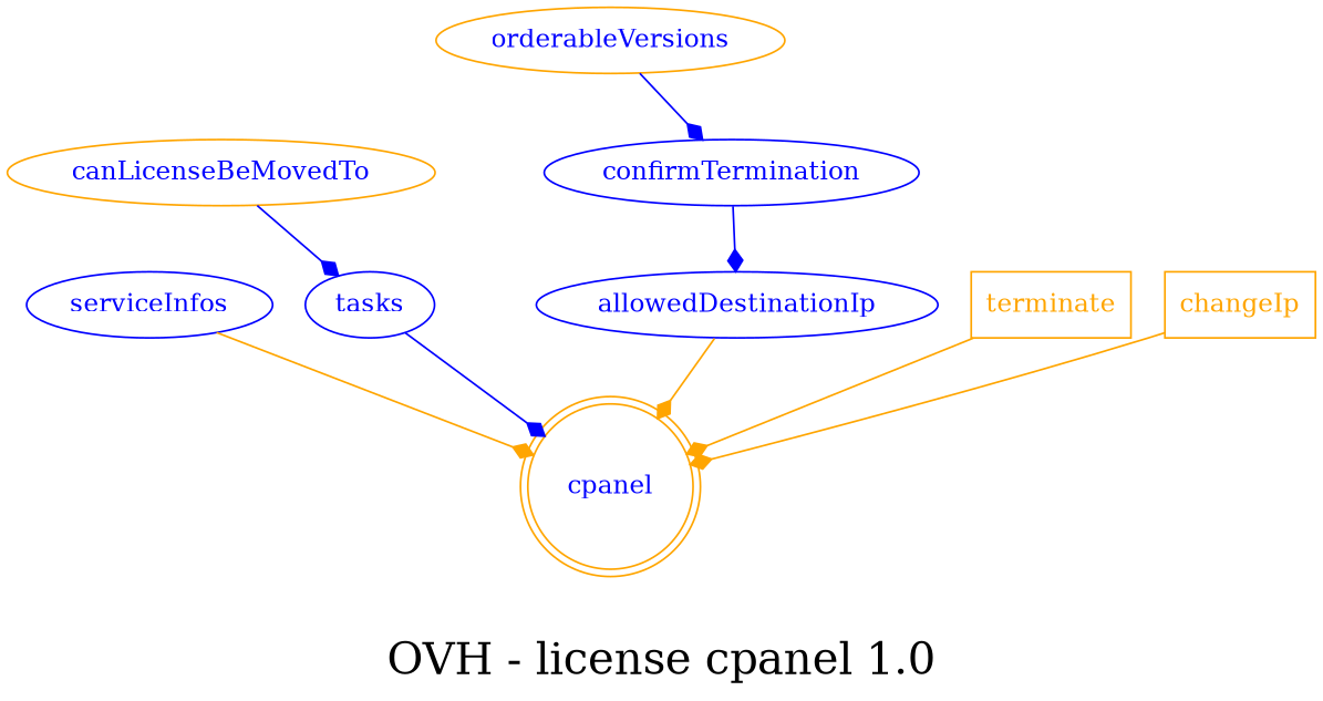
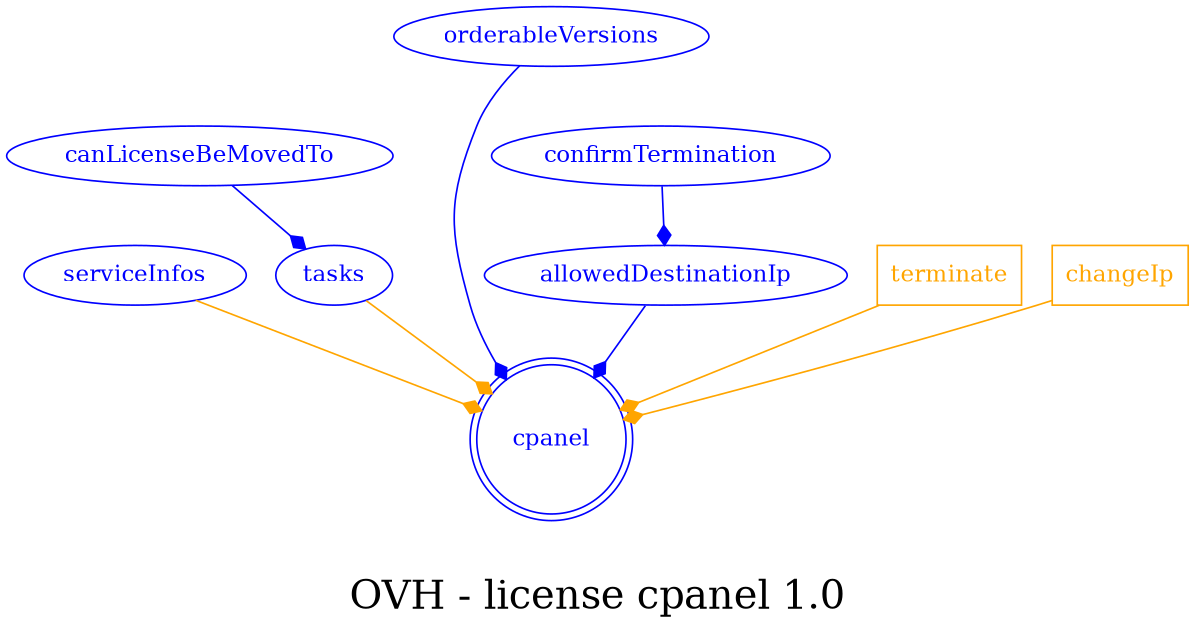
  digraph {
    fontsize=24
    label="OVH - license cpanel 1.0"
    splines=true
    node [color=blue fontcolor=blue shape=ellipse]
    edge [arrowhead=diamond arrowtail=none color=blue fontcolor=blue]
-   cpanel [color=orange shape=doublecircle]
+   cpanel [shape=doublecircle]
    serviceInfos
    tasks
    allowedDestinationIp
    confirmTermination
    terminate [color=orange fontcolor=orange shape=box]
-   canLicenseBeMovedTo [color=orange]
+   canLicenseBeMovedTo
    changeIp [color=orange fontcolor=orange shape=box]
-   orderableVersions [color=orange]
+   orderableVersions
    serviceInfos -> cpanel [color=orange]
-   tasks -> cpanel
-   allowedDestinationIp -> cpanel [color=orange]
+   tasks -> cpanel [color=orange]
+   allowedDestinationIp -> cpanel
    confirmTermination -> allowedDestinationIp
    terminate -> cpanel [color=orange fontcolor=orange]
    canLicenseBeMovedTo -> tasks
    changeIp -> cpanel [color=orange fontcolor=orange]
-   orderableVersions -> confirmTermination
+   orderableVersions -> cpanel
  }
